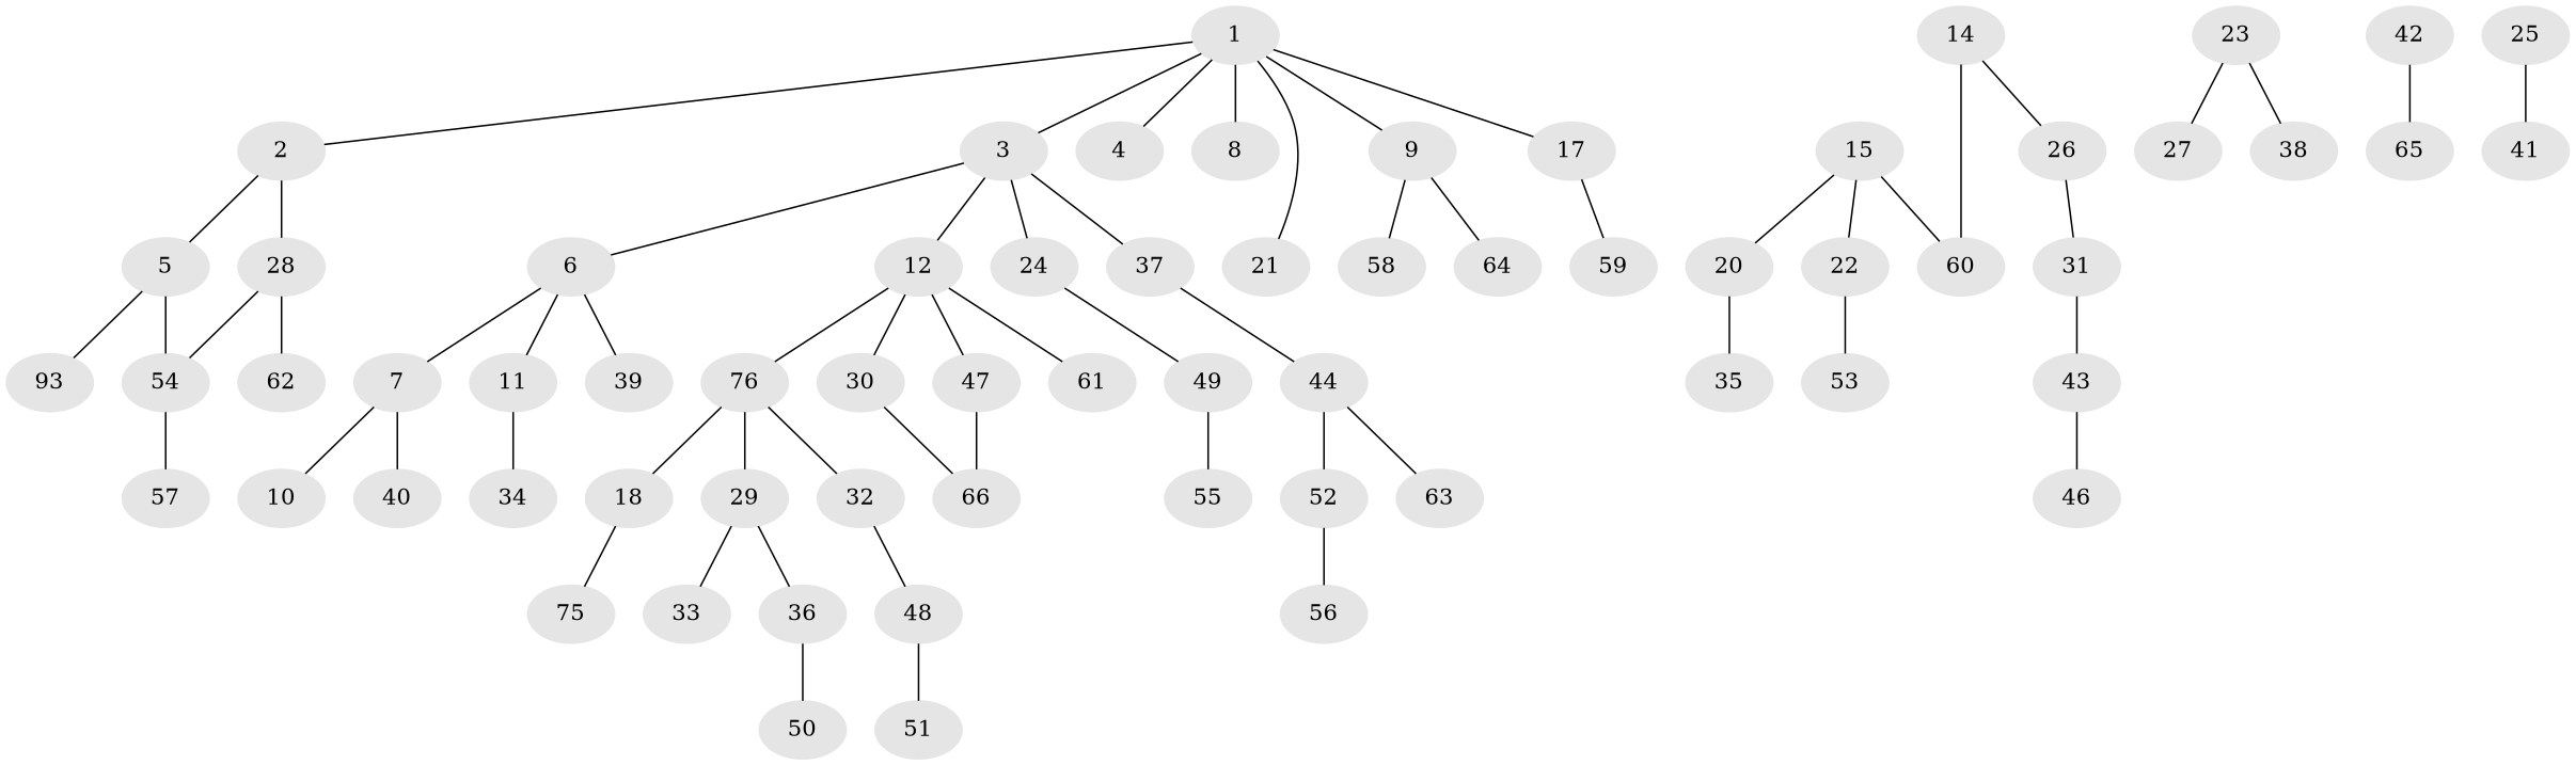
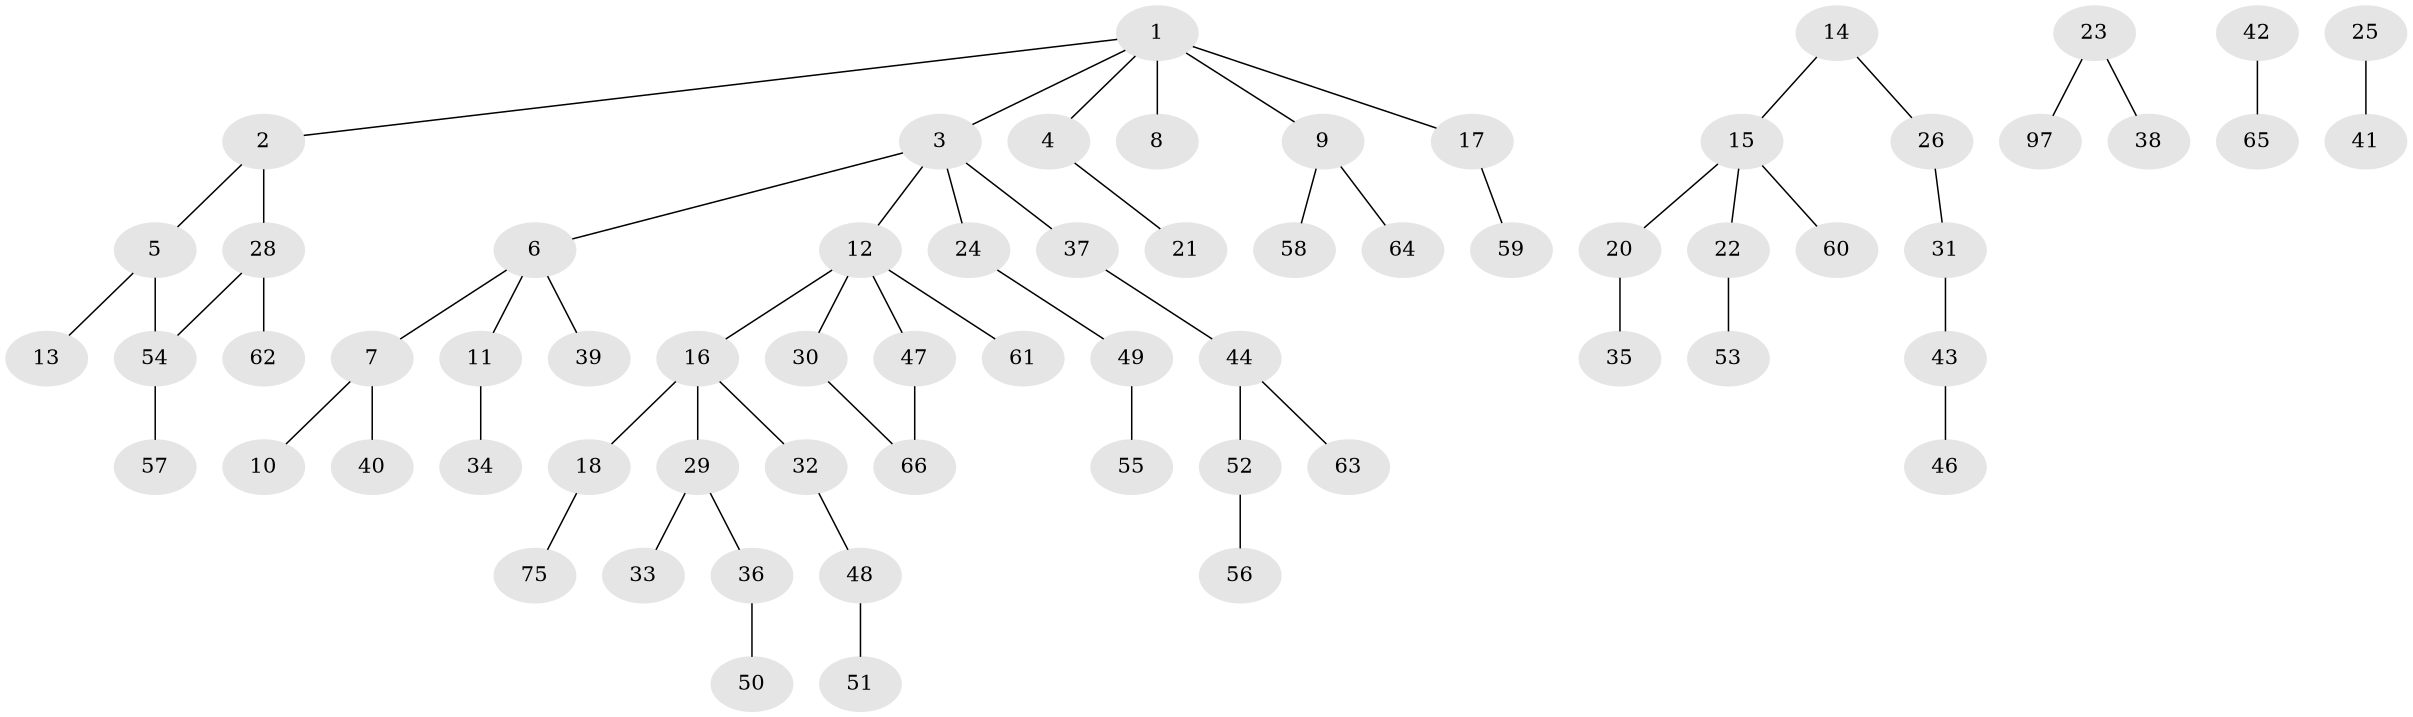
  graph {
    node [color=gray90 style=filled]
    1
    2
    3
    4
    8
    9
    17
    21
    5
    28
    6
    12
    24
    37
    58
    64
    59
-   13 [label=93]
+   13
    54
    62
    7
    11
    39
-   16 [label=76]
+   16
    30
    47
    61
    14
    15
    26
    49
    44
    23
-   27
+   27 [label=97]
    38
    10
    40
    34
    18
    29
    32
    66
    20
    22
    60
    31
    35
    53
    n49 [label=75]
    33
    36
    48
    42
    65
    25
    41
    55
    43
    57
    50
    46
    51
    52
    63
    56
    1 -- 2
    1 -- 3
    1 -- 4
    1 -- 8
    1 -- 9
    1 -- 17
-   1 -- 21
+   4 -- 21
    2 -- 5
    2 -- 28
    3 -- 6
    3 -- 12
    3 -- 24
    3 -- 37
    9 -- 58
    9 -- 64
    17 -- 59
    5 -- 13
    5 -- 54
    28 -- 54
    28 -- 62
    6 -- 7
    6 -- 11
    6 -- 39
    12 -- 16
    12 -- 30
    12 -- 47
    12 -- 61
    24 -- 49
    37 -- 44
    54 -- 57
    7 -- 10
    7 -- 40
    11 -- 34
    16 -- 18
    16 -- 29
    16 -- 32
    30 -- 66
    47 -- 66
-   14 -- 60
+   14 -- 15
    14 -- 26
    15 -- 20
    15 -- 22
    15 -- 60
    26 -- 31
    49 -- 55
    44 -- 52
    44 -- 63
    23 -- 27
    23 -- 38
    18 -- n49
    29 -- 33
    29 -- 36
    32 -- 48
    20 -- 35
    22 -- 53
    31 -- 43
    36 -- 50
    48 -- 51
    42 -- 65
    25 -- 41
    43 -- 46
    52 -- 56
  }
